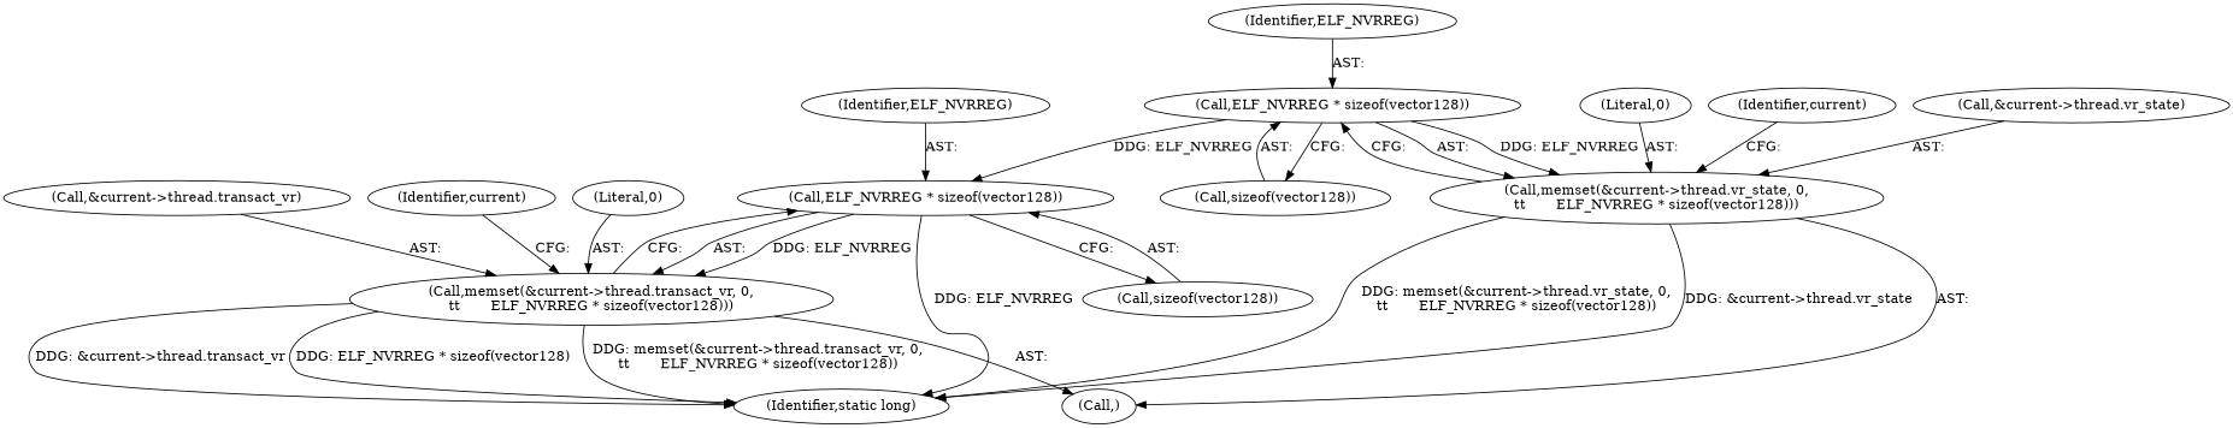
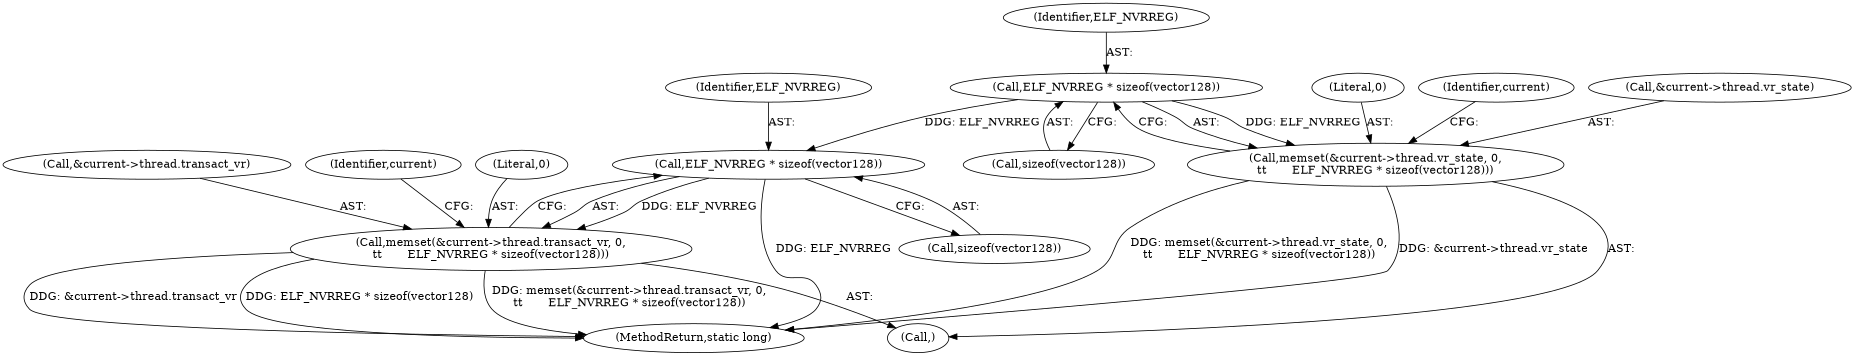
  digraph {
    n1 [label="(Call,ELF_NVRREG * sizeof(vector128))"]
    n2 [label="(Call,memset(&current->thread.vr_state, 0,\n\t\t       ELF_NVRREG * sizeof(vector128)))"]
    n3 [label="(Call,ELF_NVRREG * sizeof(vector128))"]
    n4 [label="(Call,sizeof(vector128))"]
    n5 [label="(Call,)"]
-   n6 [label="(Identifier,static long)"]
+   n6 [label="(MethodReturn,static long)"]
    n7 [label="(Call,memset(&current->thread.transact_vr, 0,\n\t\t       ELF_NVRREG * sizeof(vector128)))"]
    n8 [label="(Call,sizeof(vector128))"]
    n9 [label="(Literal,0)"]
    n10 [label="(Identifier,current)"]
    n11 [label="(Identifier,ELF_NVRREG)"]
    n12 [label="(Call,&current->thread.transact_vr)"]
    n13 [label="(Identifier,current)"]
    n14 [label="(Identifier,ELF_NVRREG)"]
    n15 [label="(Call,&current->thread.vr_state)"]
    n16 [label="(Literal,0)"]
    n1 -> n2 [label="AST: "]
    n1 -> n2 [label="DDG: ELF_NVRREG"]
    n1 -> n3 [label="DDG: ELF_NVRREG"]
    n1 -> n4 [label="CFG: "]
    n2 -> n1 [label="CFG: "]
    n2 -> n5 [label="AST: "]
    n2 -> n6 [label="DDG: memset(&current->thread.vr_state, 0,\n\t\t       ELF_NVRREG * sizeof(vector128))"]
    n2 -> n6 [label="DDG: &current->thread.vr_state"]
    n3 -> n6 [label="DDG: ELF_NVRREG"]
    n3 -> n7 [label="AST: "]
    n3 -> n7 [label="DDG: ELF_NVRREG"]
    n3 -> n8 [label="CFG: "]
    n4 -> n1 [label="AST: "]
    n7 -> n3 [label="CFG: "]
    n7 -> n5 [label="AST: "]
    n7 -> n6 [label="DDG: ELF_NVRREG * sizeof(vector128)"]
    n7 -> n6 [label="DDG: memset(&current->thread.transact_vr, 0,\n\t\t       ELF_NVRREG * sizeof(vector128))"]
    n7 -> n6 [label="DDG: &current->thread.transact_vr"]
    n8 -> n3 [label="AST: "]
    n9 -> n2 [label="AST: "]
    n10 -> n2 [label="CFG: "]
    n11 -> n3 [label="AST: "]
    n12 -> n7 [label="AST: "]
    n13 -> n7 [label="CFG: "]
    n14 -> n1 [label="AST: "]
    n15 -> n2 [label="AST: "]
    n16 -> n7 [label="AST: "]
  }
